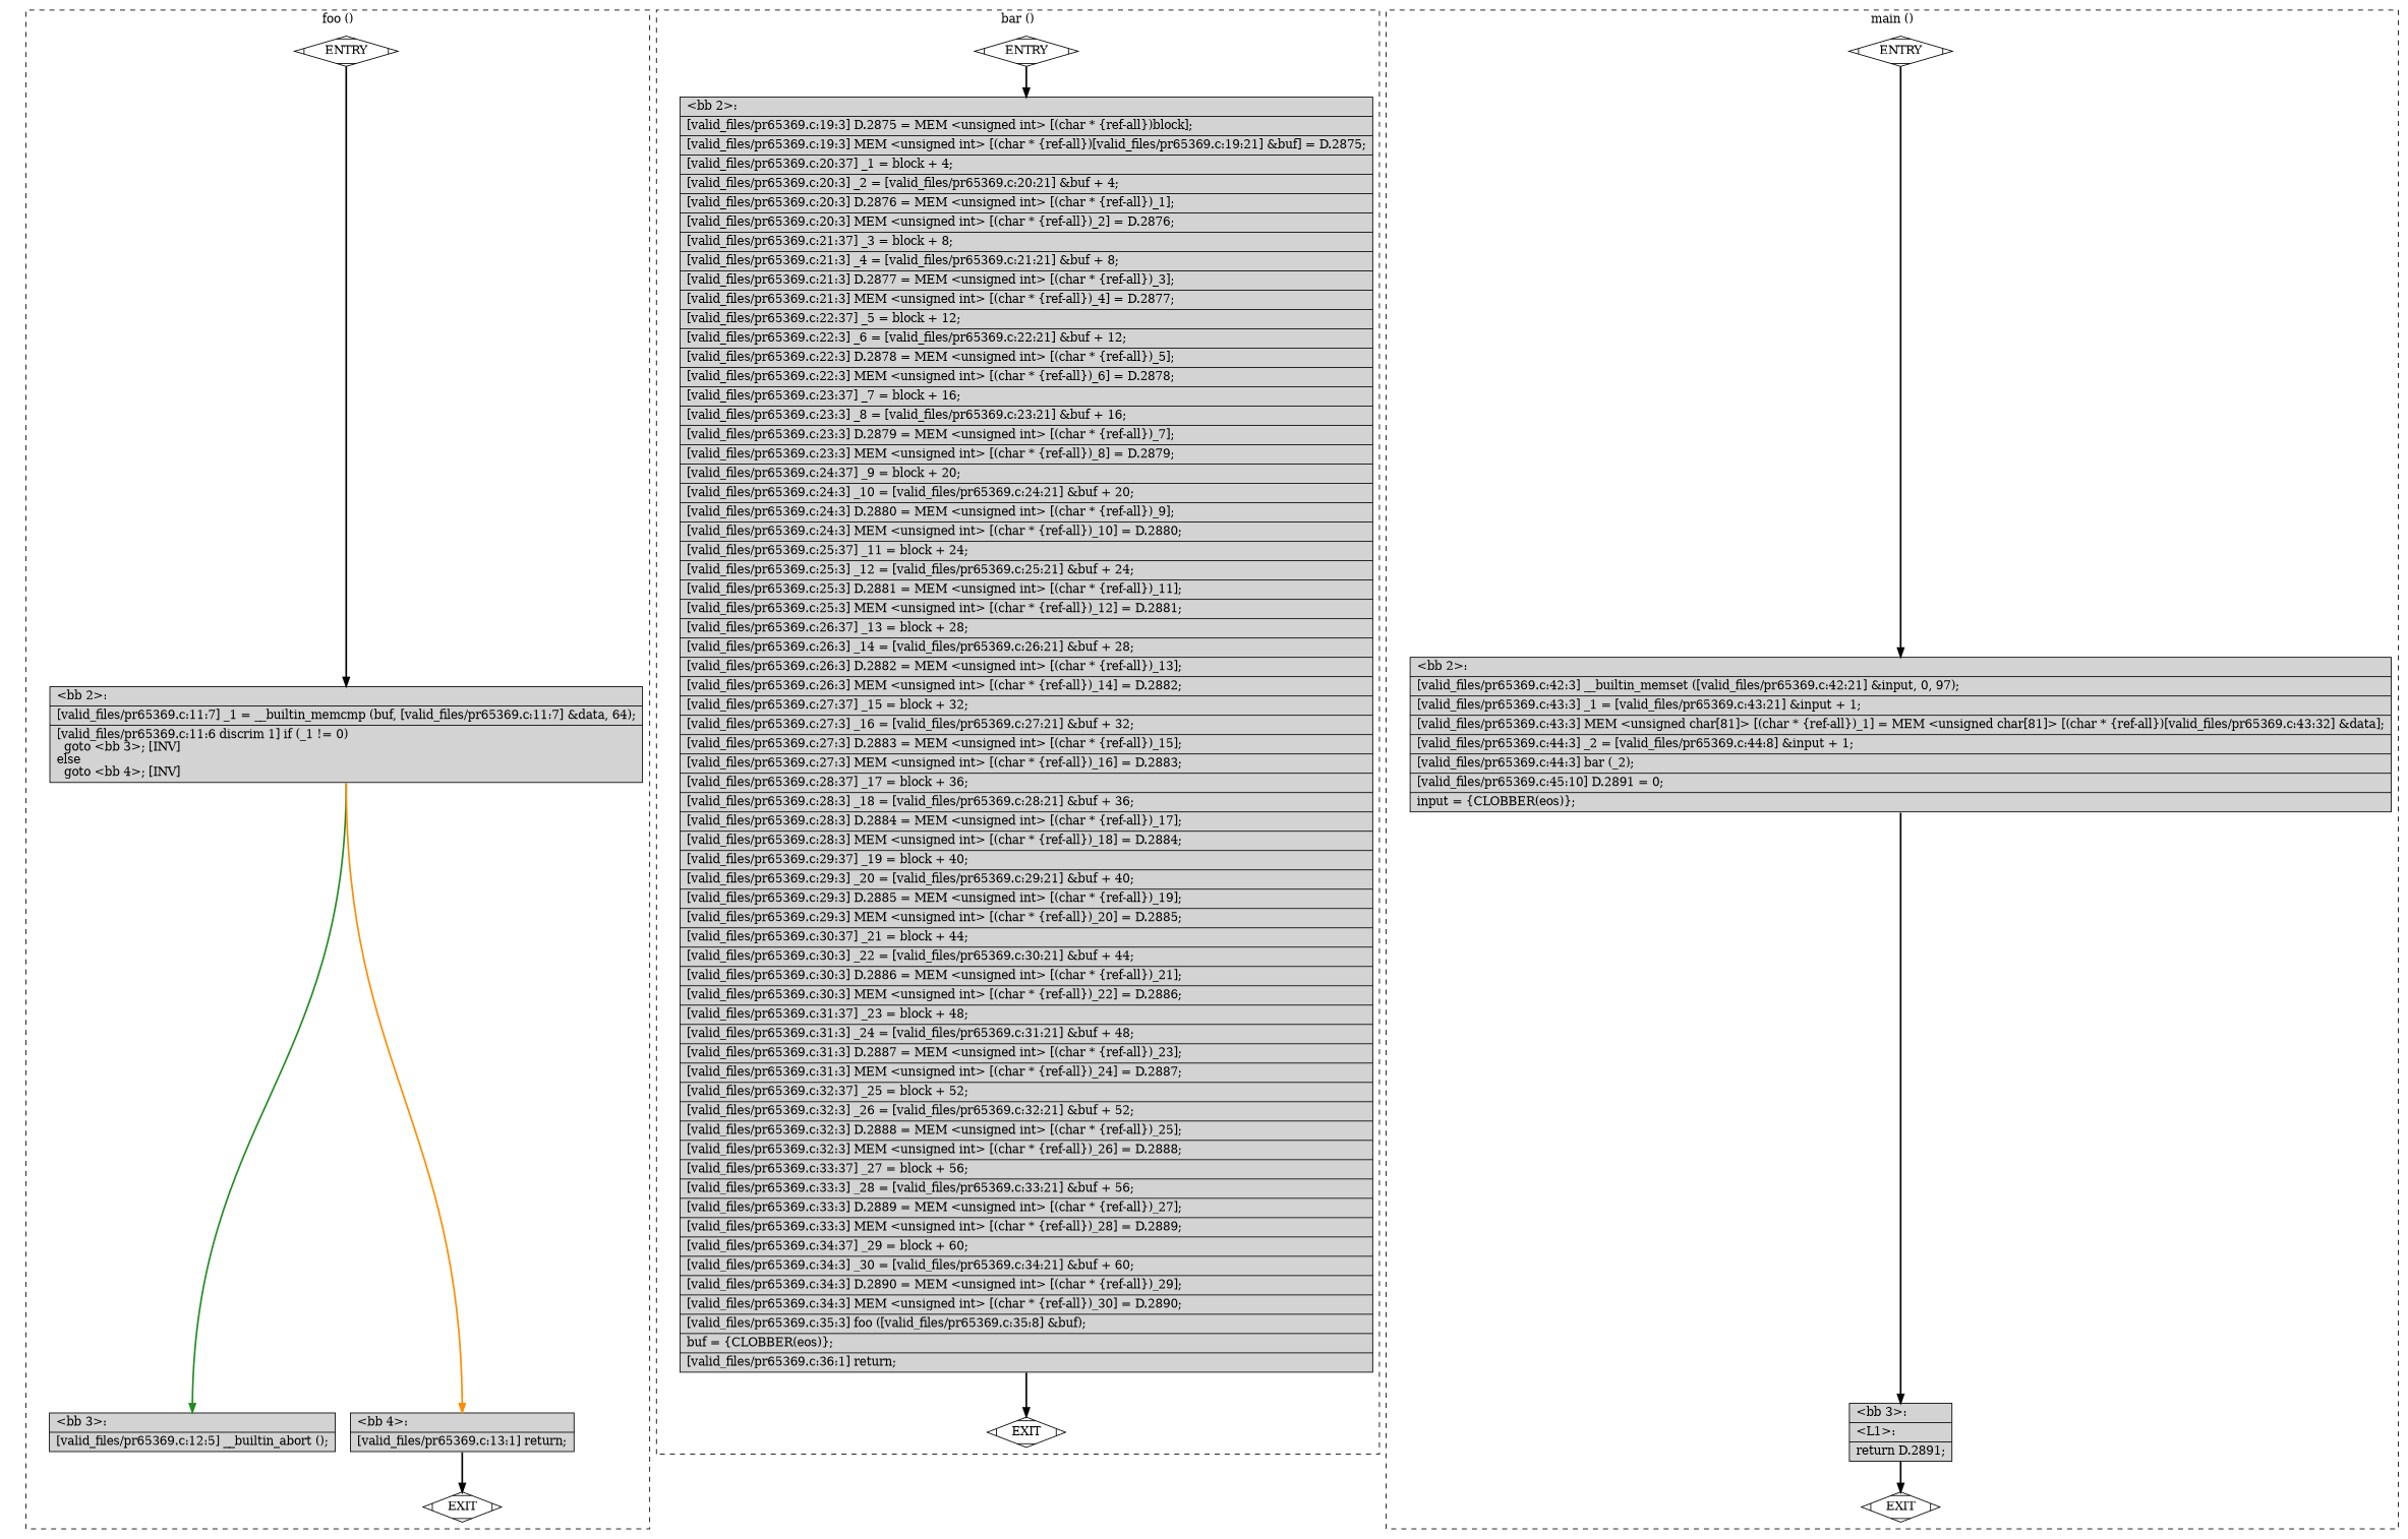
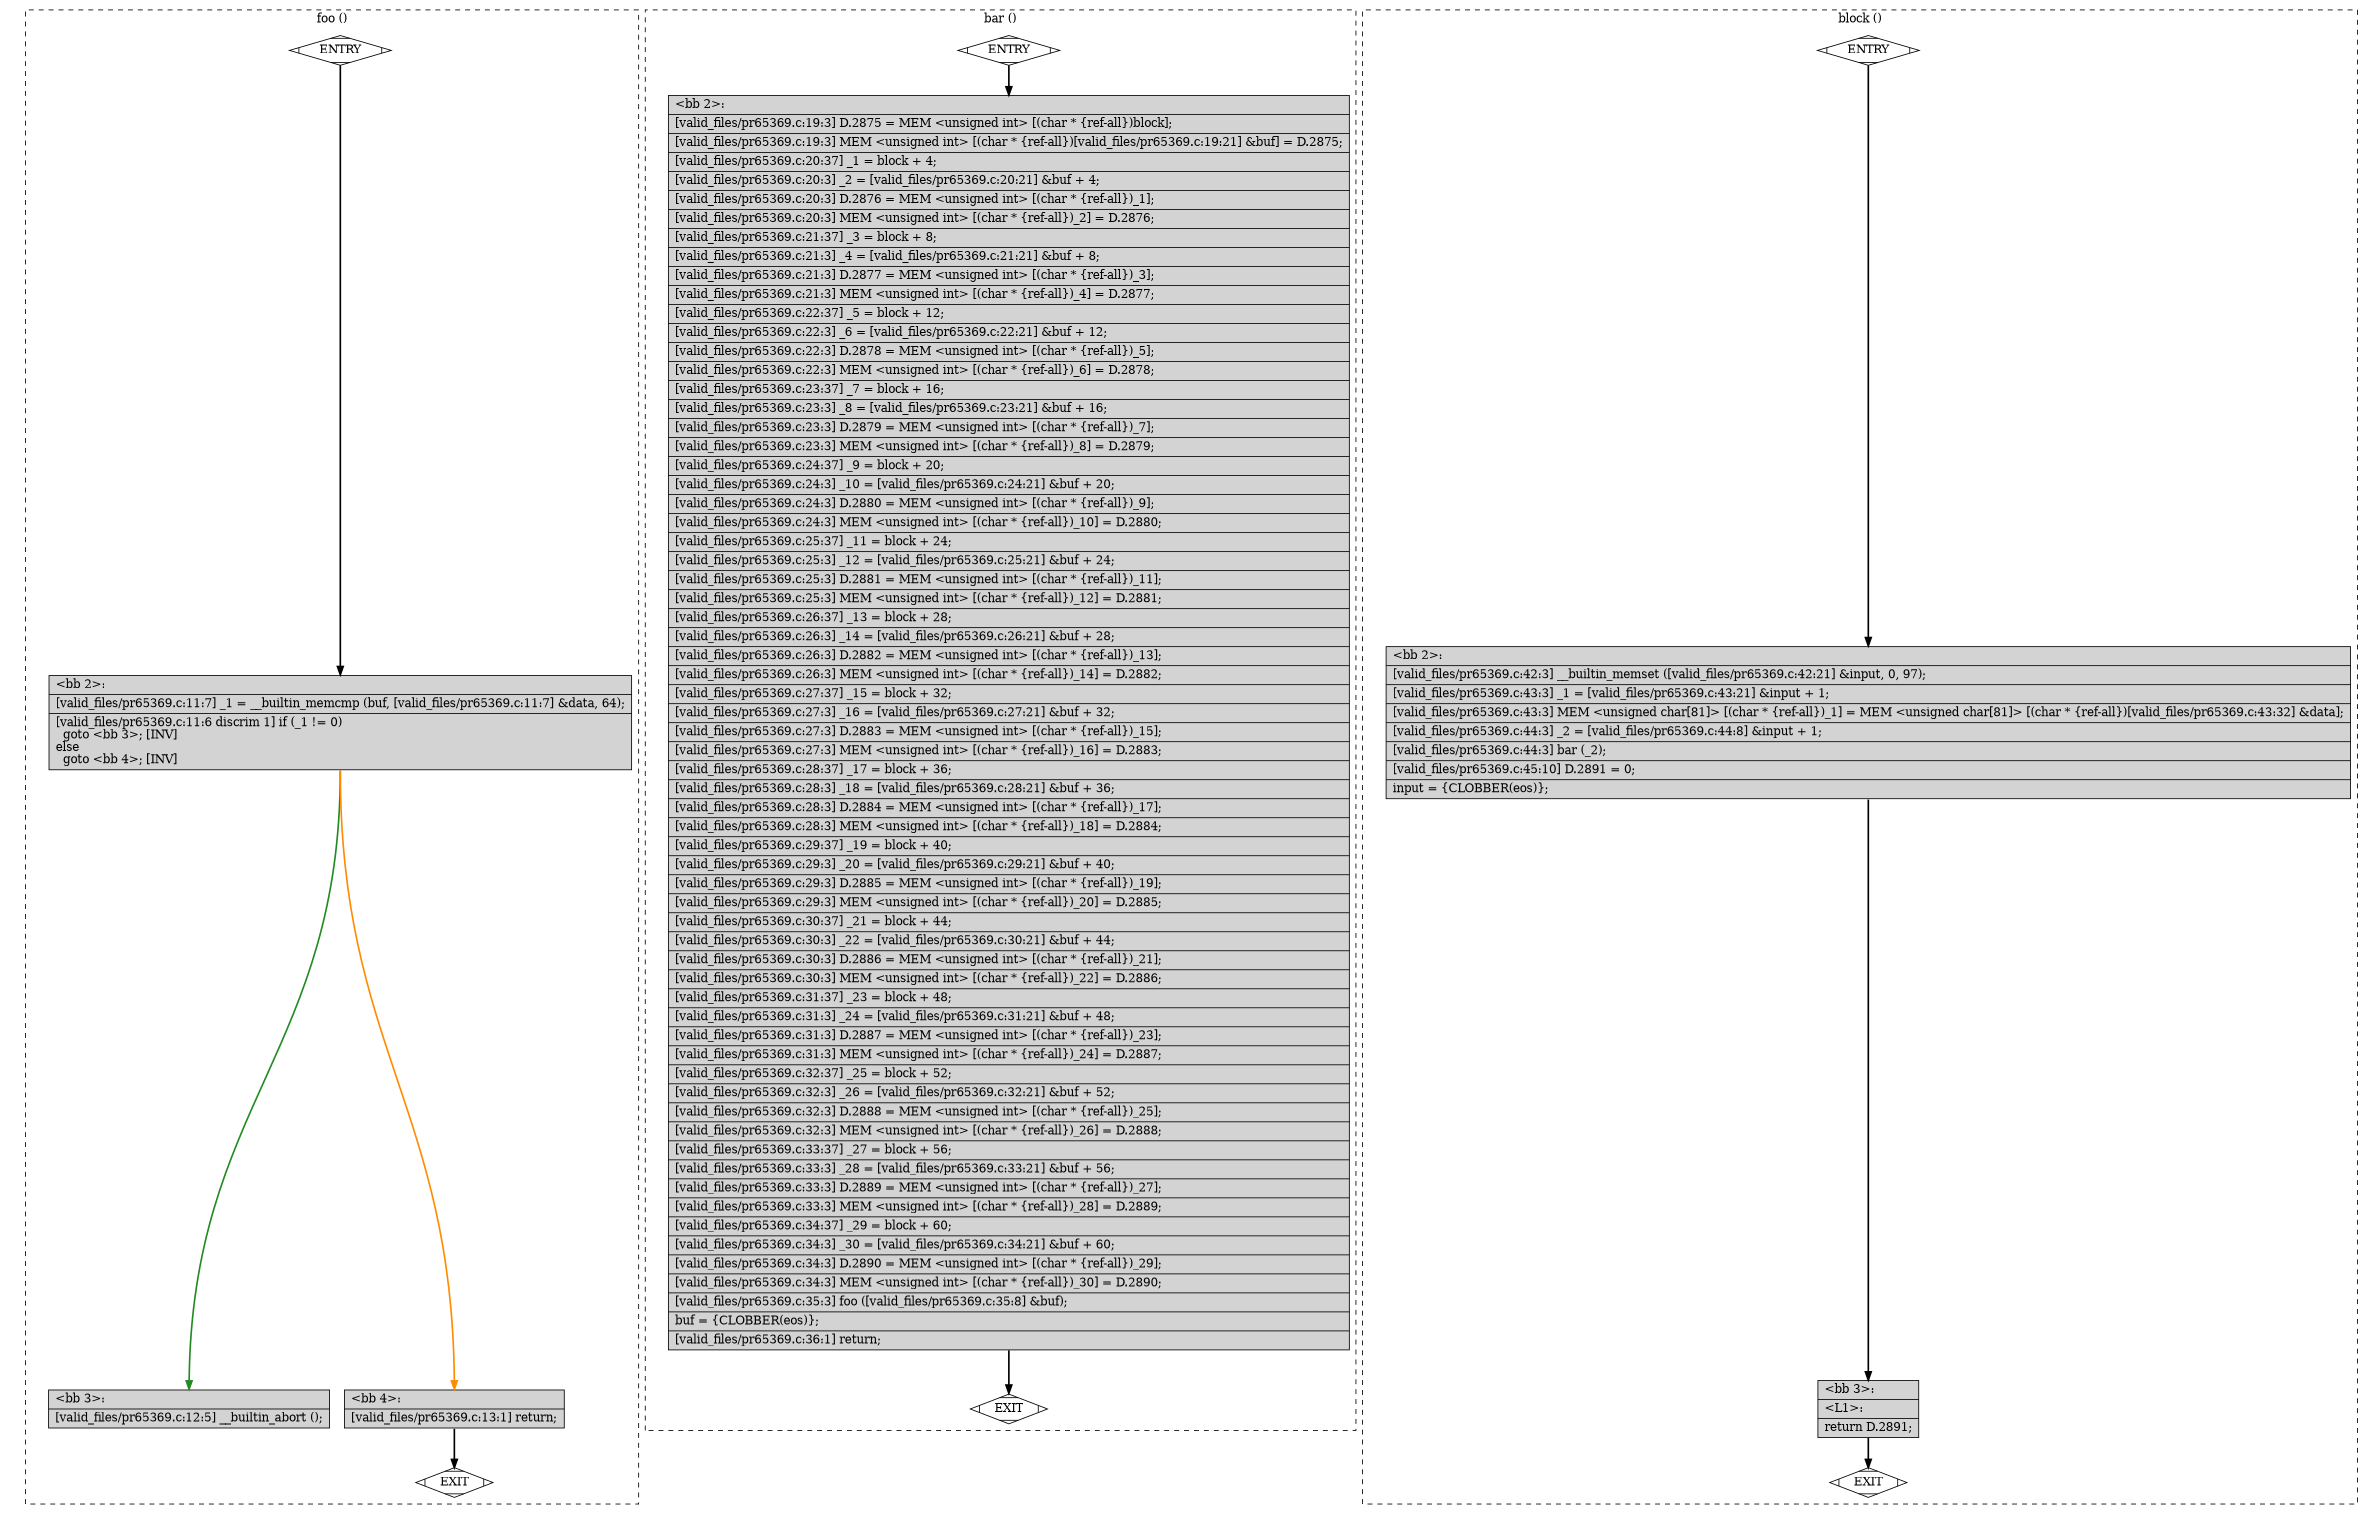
  digraph {
    node [fillcolor=white shape=Mdiamond style=filled]
    edge [constraint=true headport=n style="solid,bold" tailport=s color=black weight=10]
    n1 [label=ENTRY]
    n2 [label=EXIT]
    n3 [fillcolor=lightgrey label="{\<bb\ 2\>:\l|[valid_files/pr65369.c:11:7]\ _1\ =\ __builtin_memcmp\ (buf,\ [valid_files/pr65369.c:11:7]\ &data,\ 64);\l|[valid_files/pr65369.c:11:6\ discrim\ 1]\ if\ (_1\ !=\ 0)\l\ \ goto\ \<bb\ 3\>;\ [INV]\lelse\l\ \ goto\ \<bb\ 4\>;\ [INV]\l}" shape=record]
    n4 [fillcolor=lightgrey label="{\<bb\ 3\>:\l|[valid_files/pr65369.c:12:5]\ __builtin_abort\ ();\l}" shape=record]
    n5 [fillcolor=lightgrey label="{\<bb\ 4\>:\l|[valid_files/pr65369.c:13:1]\ return;\l}" shape=record]
    n6 [label=ENTRY]
    n7 [label=EXIT]
    n8 [fillcolor=lightgrey label="{\<bb\ 2\>:\l|[valid_files/pr65369.c:19:3]\ D.2875\ =\ MEM\ \<unsigned\ int\>\ [(char\ *\ \{ref-all\})block];\l|[valid_files/pr65369.c:19:3]\ MEM\ \<unsigned\ int\>\ [(char\ *\ \{ref-all\})[valid_files/pr65369.c:19:21]\ &buf]\ =\ D.2875;\l|[valid_files/pr65369.c:20:37]\ _1\ =\ block\ +\ 4;\l|[valid_files/pr65369.c:20:3]\ _2\ =\ [valid_files/pr65369.c:20:21]\ &buf\ +\ 4;\l|[valid_files/pr65369.c:20:3]\ D.2876\ =\ MEM\ \<unsigned\ int\>\ [(char\ *\ \{ref-all\})_1];\l|[valid_files/pr65369.c:20:3]\ MEM\ \<unsigned\ int\>\ [(char\ *\ \{ref-all\})_2]\ =\ D.2876;\l|[valid_files/pr65369.c:21:37]\ _3\ =\ block\ +\ 8;\l|[valid_files/pr65369.c:21:3]\ _4\ =\ [valid_files/pr65369.c:21:21]\ &buf\ +\ 8;\l|[valid_files/pr65369.c:21:3]\ D.2877\ =\ MEM\ \<unsigned\ int\>\ [(char\ *\ \{ref-all\})_3];\l|[valid_files/pr65369.c:21:3]\ MEM\ \<unsigned\ int\>\ [(char\ *\ \{ref-all\})_4]\ =\ D.2877;\l|[valid_files/pr65369.c:22:37]\ _5\ =\ block\ +\ 12;\l|[valid_files/pr65369.c:22:3]\ _6\ =\ [valid_files/pr65369.c:22:21]\ &buf\ +\ 12;\l|[valid_files/pr65369.c:22:3]\ D.2878\ =\ MEM\ \<unsigned\ int\>\ [(char\ *\ \{ref-all\})_5];\l|[valid_files/pr65369.c:22:3]\ MEM\ \<unsigned\ int\>\ [(char\ *\ \{ref-all\})_6]\ =\ D.2878;\l|[valid_files/pr65369.c:23:37]\ _7\ =\ block\ +\ 16;\l|[valid_files/pr65369.c:23:3]\ _8\ =\ [valid_files/pr65369.c:23:21]\ &buf\ +\ 16;\l|[valid_files/pr65369.c:23:3]\ D.2879\ =\ MEM\ \<unsigned\ int\>\ [(char\ *\ \{ref-all\})_7];\l|[valid_files/pr65369.c:23:3]\ MEM\ \<unsigned\ int\>\ [(char\ *\ \{ref-all\})_8]\ =\ D.2879;\l|[valid_files/pr65369.c:24:37]\ _9\ =\ block\ +\ 20;\l|[valid_files/pr65369.c:24:3]\ _10\ =\ [valid_files/pr65369.c:24:21]\ &buf\ +\ 20;\l|[valid_files/pr65369.c:24:3]\ D.2880\ =\ MEM\ \<unsigned\ int\>\ [(char\ *\ \{ref-all\})_9];\l|[valid_files/pr65369.c:24:3]\ MEM\ \<unsigned\ int\>\ [(char\ *\ \{ref-all\})_10]\ =\ D.2880;\l|[valid_files/pr65369.c:25:37]\ _11\ =\ block\ +\ 24;\l|[valid_files/pr65369.c:25:3]\ _12\ =\ [valid_files/pr65369.c:25:21]\ &buf\ +\ 24;\l|[valid_files/pr65369.c:25:3]\ D.2881\ =\ MEM\ \<unsigned\ int\>\ [(char\ *\ \{ref-all\})_11];\l|[valid_files/pr65369.c:25:3]\ MEM\ \<unsigned\ int\>\ [(char\ *\ \{ref-all\})_12]\ =\ D.2881;\l|[valid_files/pr65369.c:26:37]\ _13\ =\ block\ +\ 28;\l|[valid_files/pr65369.c:26:3]\ _14\ =\ [valid_files/pr65369.c:26:21]\ &buf\ +\ 28;\l|[valid_files/pr65369.c:26:3]\ D.2882\ =\ MEM\ \<unsigned\ int\>\ [(char\ *\ \{ref-all\})_13];\l|[valid_files/pr65369.c:26:3]\ MEM\ \<unsigned\ int\>\ [(char\ *\ \{ref-all\})_14]\ =\ D.2882;\l|[valid_files/pr65369.c:27:37]\ _15\ =\ block\ +\ 32;\l|[valid_files/pr65369.c:27:3]\ _16\ =\ [valid_files/pr65369.c:27:21]\ &buf\ +\ 32;\l|[valid_files/pr65369.c:27:3]\ D.2883\ =\ MEM\ \<unsigned\ int\>\ [(char\ *\ \{ref-all\})_15];\l|[valid_files/pr65369.c:27:3]\ MEM\ \<unsigned\ int\>\ [(char\ *\ \{ref-all\})_16]\ =\ D.2883;\l|[valid_files/pr65369.c:28:37]\ _17\ =\ block\ +\ 36;\l|[valid_files/pr65369.c:28:3]\ _18\ =\ [valid_files/pr65369.c:28:21]\ &buf\ +\ 36;\l|[valid_files/pr65369.c:28:3]\ D.2884\ =\ MEM\ \<unsigned\ int\>\ [(char\ *\ \{ref-all\})_17];\l|[valid_files/pr65369.c:28:3]\ MEM\ \<unsigned\ int\>\ [(char\ *\ \{ref-all\})_18]\ =\ D.2884;\l|[valid_files/pr65369.c:29:37]\ _19\ =\ block\ +\ 40;\l|[valid_files/pr65369.c:29:3]\ _20\ =\ [valid_files/pr65369.c:29:21]\ &buf\ +\ 40;\l|[valid_files/pr65369.c:29:3]\ D.2885\ =\ MEM\ \<unsigned\ int\>\ [(char\ *\ \{ref-all\})_19];\l|[valid_files/pr65369.c:29:3]\ MEM\ \<unsigned\ int\>\ [(char\ *\ \{ref-all\})_20]\ =\ D.2885;\l|[valid_files/pr65369.c:30:37]\ _21\ =\ block\ +\ 44;\l|[valid_files/pr65369.c:30:3]\ _22\ =\ [valid_files/pr65369.c:30:21]\ &buf\ +\ 44;\l|[valid_files/pr65369.c:30:3]\ D.2886\ =\ MEM\ \<unsigned\ int\>\ [(char\ *\ \{ref-all\})_21];\l|[valid_files/pr65369.c:30:3]\ MEM\ \<unsigned\ int\>\ [(char\ *\ \{ref-all\})_22]\ =\ D.2886;\l|[valid_files/pr65369.c:31:37]\ _23\ =\ block\ +\ 48;\l|[valid_files/pr65369.c:31:3]\ _24\ =\ [valid_files/pr65369.c:31:21]\ &buf\ +\ 48;\l|[valid_files/pr65369.c:31:3]\ D.2887\ =\ MEM\ \<unsigned\ int\>\ [(char\ *\ \{ref-all\})_23];\l|[valid_files/pr65369.c:31:3]\ MEM\ \<unsigned\ int\>\ [(char\ *\ \{ref-all\})_24]\ =\ D.2887;\l|[valid_files/pr65369.c:32:37]\ _25\ =\ block\ +\ 52;\l|[valid_files/pr65369.c:32:3]\ _26\ =\ [valid_files/pr65369.c:32:21]\ &buf\ +\ 52;\l|[valid_files/pr65369.c:32:3]\ D.2888\ =\ MEM\ \<unsigned\ int\>\ [(char\ *\ \{ref-all\})_25];\l|[valid_files/pr65369.c:32:3]\ MEM\ \<unsigned\ int\>\ [(char\ *\ \{ref-all\})_26]\ =\ D.2888;\l|[valid_files/pr65369.c:33:37]\ _27\ =\ block\ +\ 56;\l|[valid_files/pr65369.c:33:3]\ _28\ =\ [valid_files/pr65369.c:33:21]\ &buf\ +\ 56;\l|[valid_files/pr65369.c:33:3]\ D.2889\ =\ MEM\ \<unsigned\ int\>\ [(char\ *\ \{ref-all\})_27];\l|[valid_files/pr65369.c:33:3]\ MEM\ \<unsigned\ int\>\ [(char\ *\ \{ref-all\})_28]\ =\ D.2889;\l|[valid_files/pr65369.c:34:37]\ _29\ =\ block\ +\ 60;\l|[valid_files/pr65369.c:34:3]\ _30\ =\ [valid_files/pr65369.c:34:21]\ &buf\ +\ 60;\l|[valid_files/pr65369.c:34:3]\ D.2890\ =\ MEM\ \<unsigned\ int\>\ [(char\ *\ \{ref-all\})_29];\l|[valid_files/pr65369.c:34:3]\ MEM\ \<unsigned\ int\>\ [(char\ *\ \{ref-all\})_30]\ =\ D.2890;\l|[valid_files/pr65369.c:35:3]\ foo\ ([valid_files/pr65369.c:35:8]\ &buf);\l|buf\ =\ \{CLOBBER(eos)\};\l|[valid_files/pr65369.c:36:1]\ return;\l}" shape=record]
    n9 [label=ENTRY]
    n10 [label=EXIT]
    n11 [fillcolor=lightgrey label="{\<bb\ 2\>:\l|[valid_files/pr65369.c:42:3]\ __builtin_memset\ ([valid_files/pr65369.c:42:21]\ &input,\ 0,\ 97);\l|[valid_files/pr65369.c:43:3]\ _1\ =\ [valid_files/pr65369.c:43:21]\ &input\ +\ 1;\l|[valid_files/pr65369.c:43:3]\ MEM\ \<unsigned\ char[81]\>\ [(char\ *\ \{ref-all\})_1]\ =\ MEM\ \<unsigned\ char[81]\>\ [(char\ *\ \{ref-all\})[valid_files/pr65369.c:43:32]\ &data];\l|[valid_files/pr65369.c:44:3]\ _2\ =\ [valid_files/pr65369.c:44:8]\ &input\ +\ 1;\l|[valid_files/pr65369.c:44:3]\ bar\ (_2);\l|[valid_files/pr65369.c:45:10]\ D.2891\ =\ 0;\l|input\ =\ \{CLOBBER(eos)\};\l}" shape=record]
    n12 [fillcolor=lightgrey label="{\<bb\ 3\>:\l|\<L1\>:\l|return\ D.2891;\l}" shape=record]
    subgraph cluster_1 {
      color=black
      label="foo ()"
      style=dashed
      n1
      n2
      n3
      n4
      n5
    }
    subgraph cluster_2 {
      color=black
      label="bar ()"
      style=dashed
      n6
      n7
      n8
    }
    subgraph cluster_3 {
      color=black
-     label="main ()"
+     label="block ()"
      style=dashed
      n9
      n10
      n11
      n12
    }
    n1 -> n2 [style=invis color="" weight=""]
    n1 -> n3 [weight=100]
    n3 -> n4 [color=forestgreen]
    n3 -> n5 [color=darkorange]
    n5 -> n2
    n6 -> n7 [style=invis color="" weight=""]
    n6 -> n8 [weight=100]
    n8 -> n7
    n9 -> n10 [style=invis color="" weight=""]
    n9 -> n11 [weight=100]
    n11 -> n12 [weight=100]
    n12 -> n10
  }
